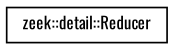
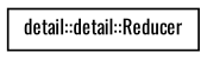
  digraph {
    rankdir=LR
    fontname=Oswald
-   n1 [color=black fillcolor=white fontname=Oswald fontsize=10 height=0.2 label="zeek::detail::Reducer" shape=record style=filled width=0.4]
+   n1 [color=black fillcolor=white fontname=Oswald fontsize=10 height=0.2 label="detail::detail::Reducer" shape=record style=filled width=0.4]
  }
